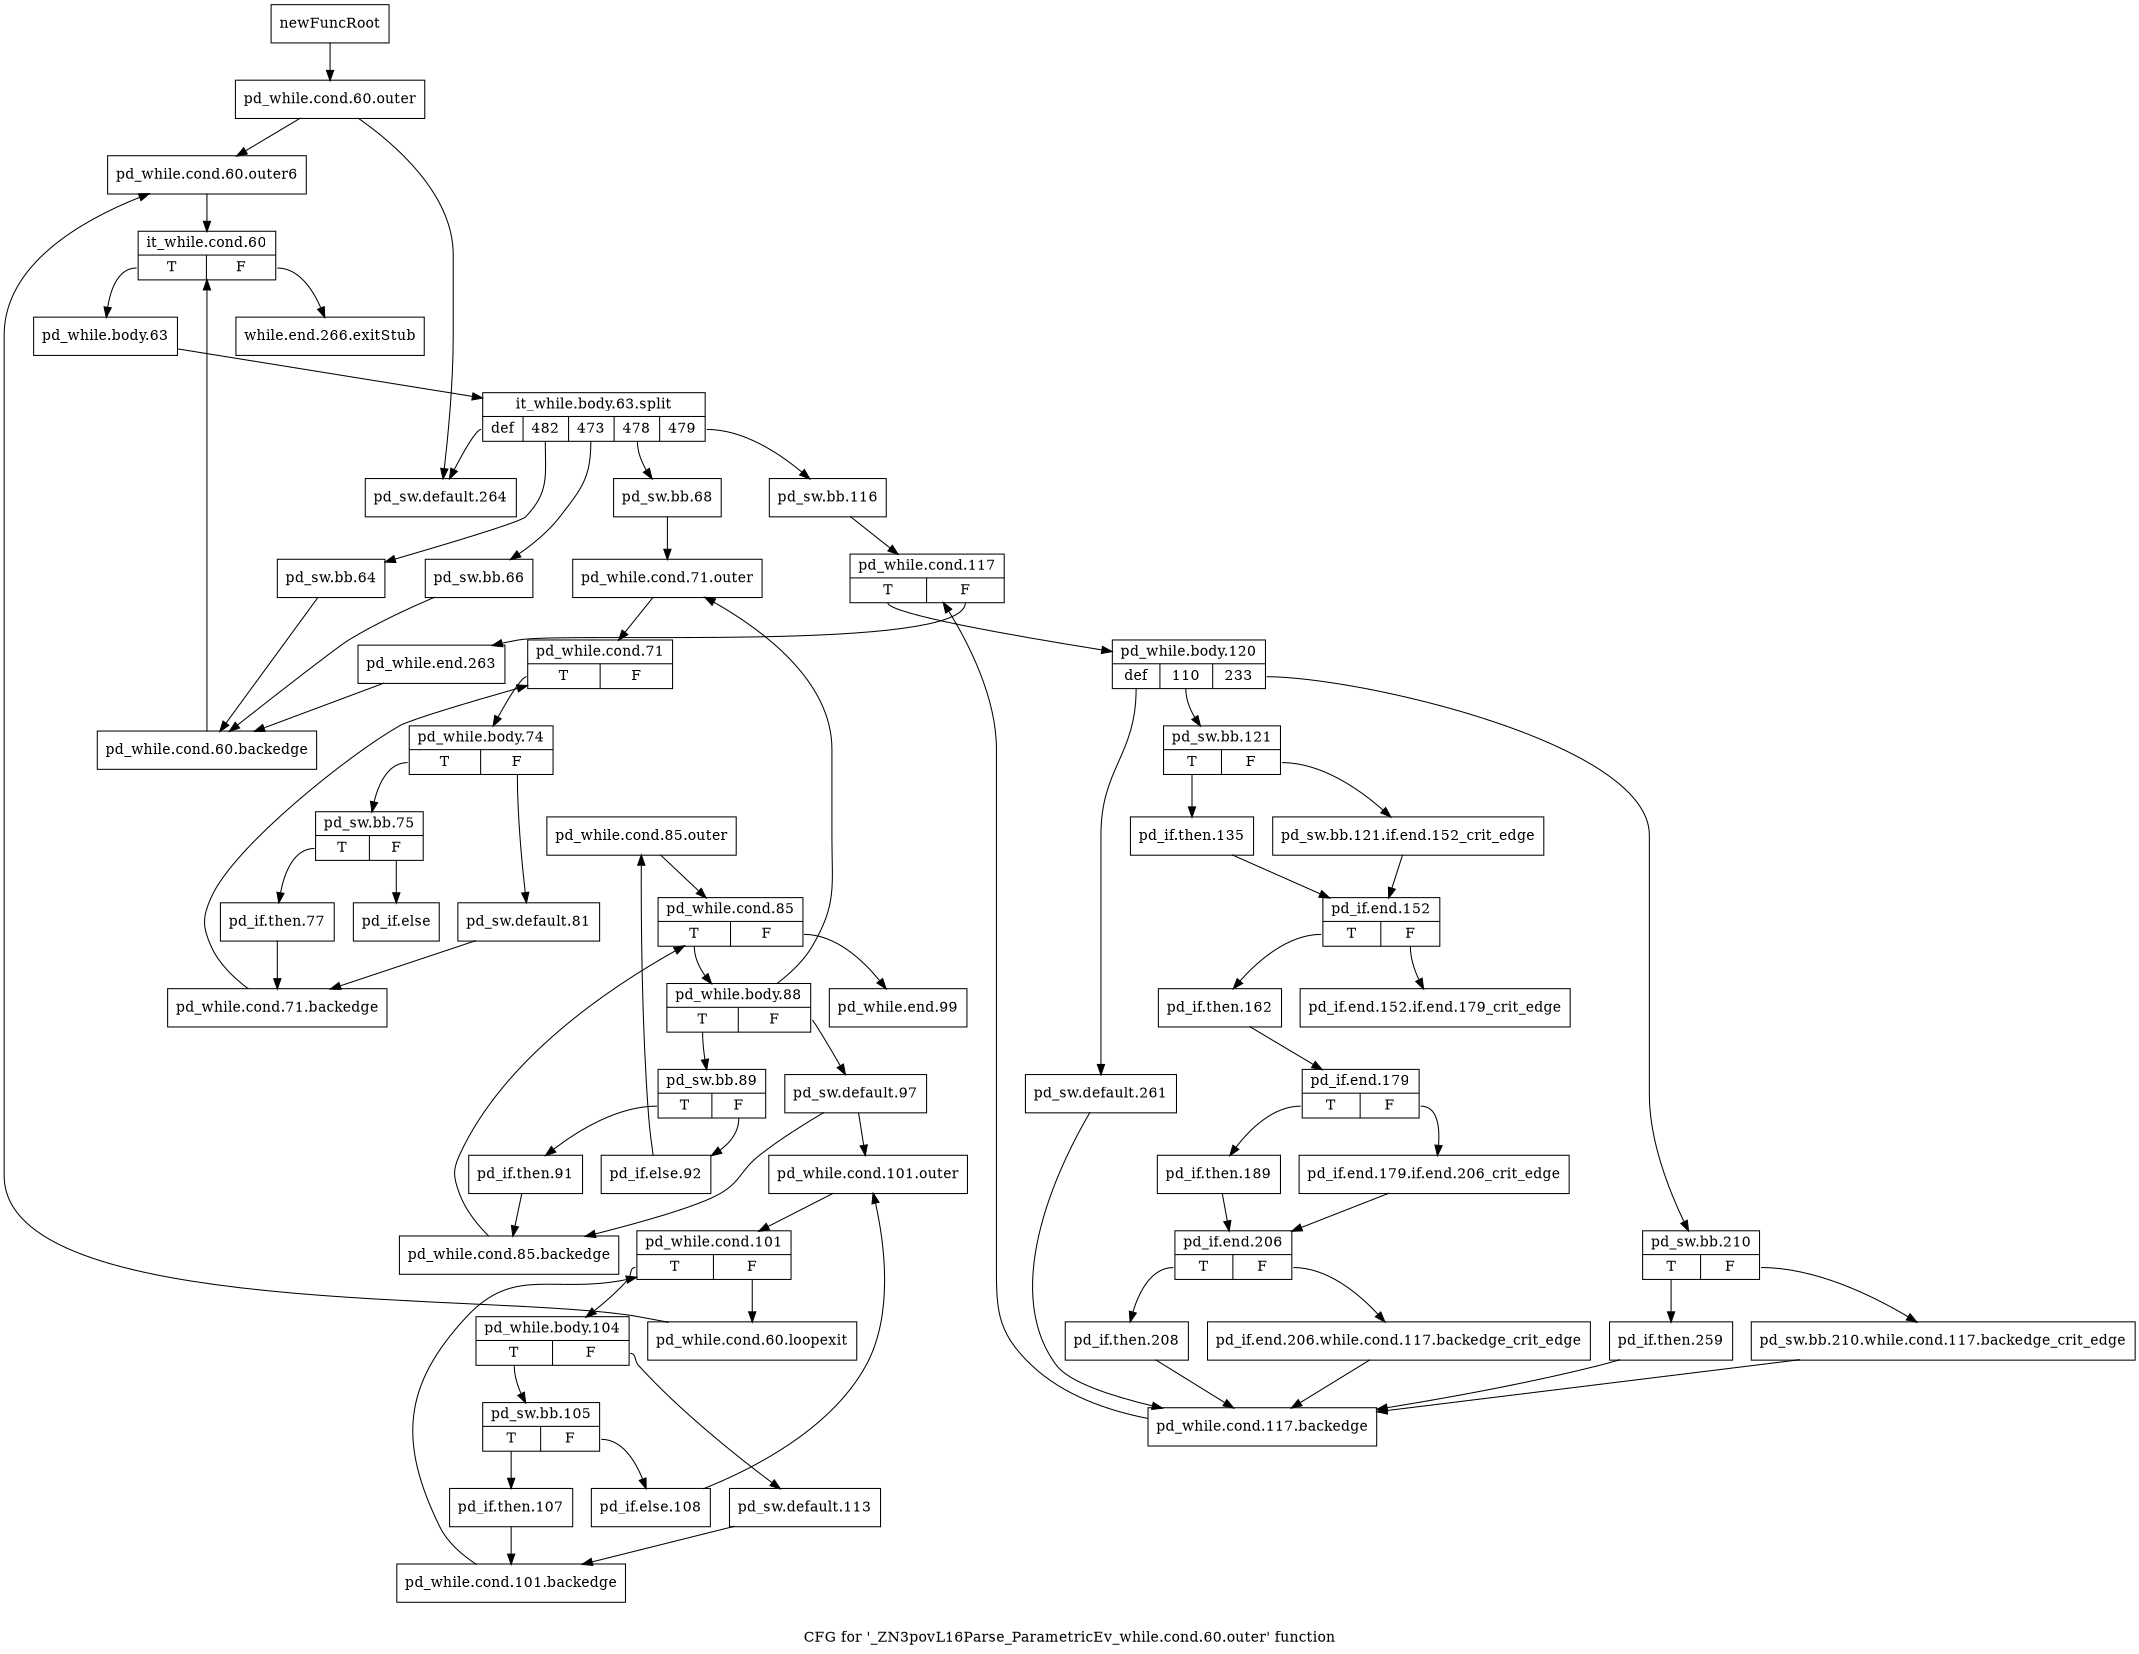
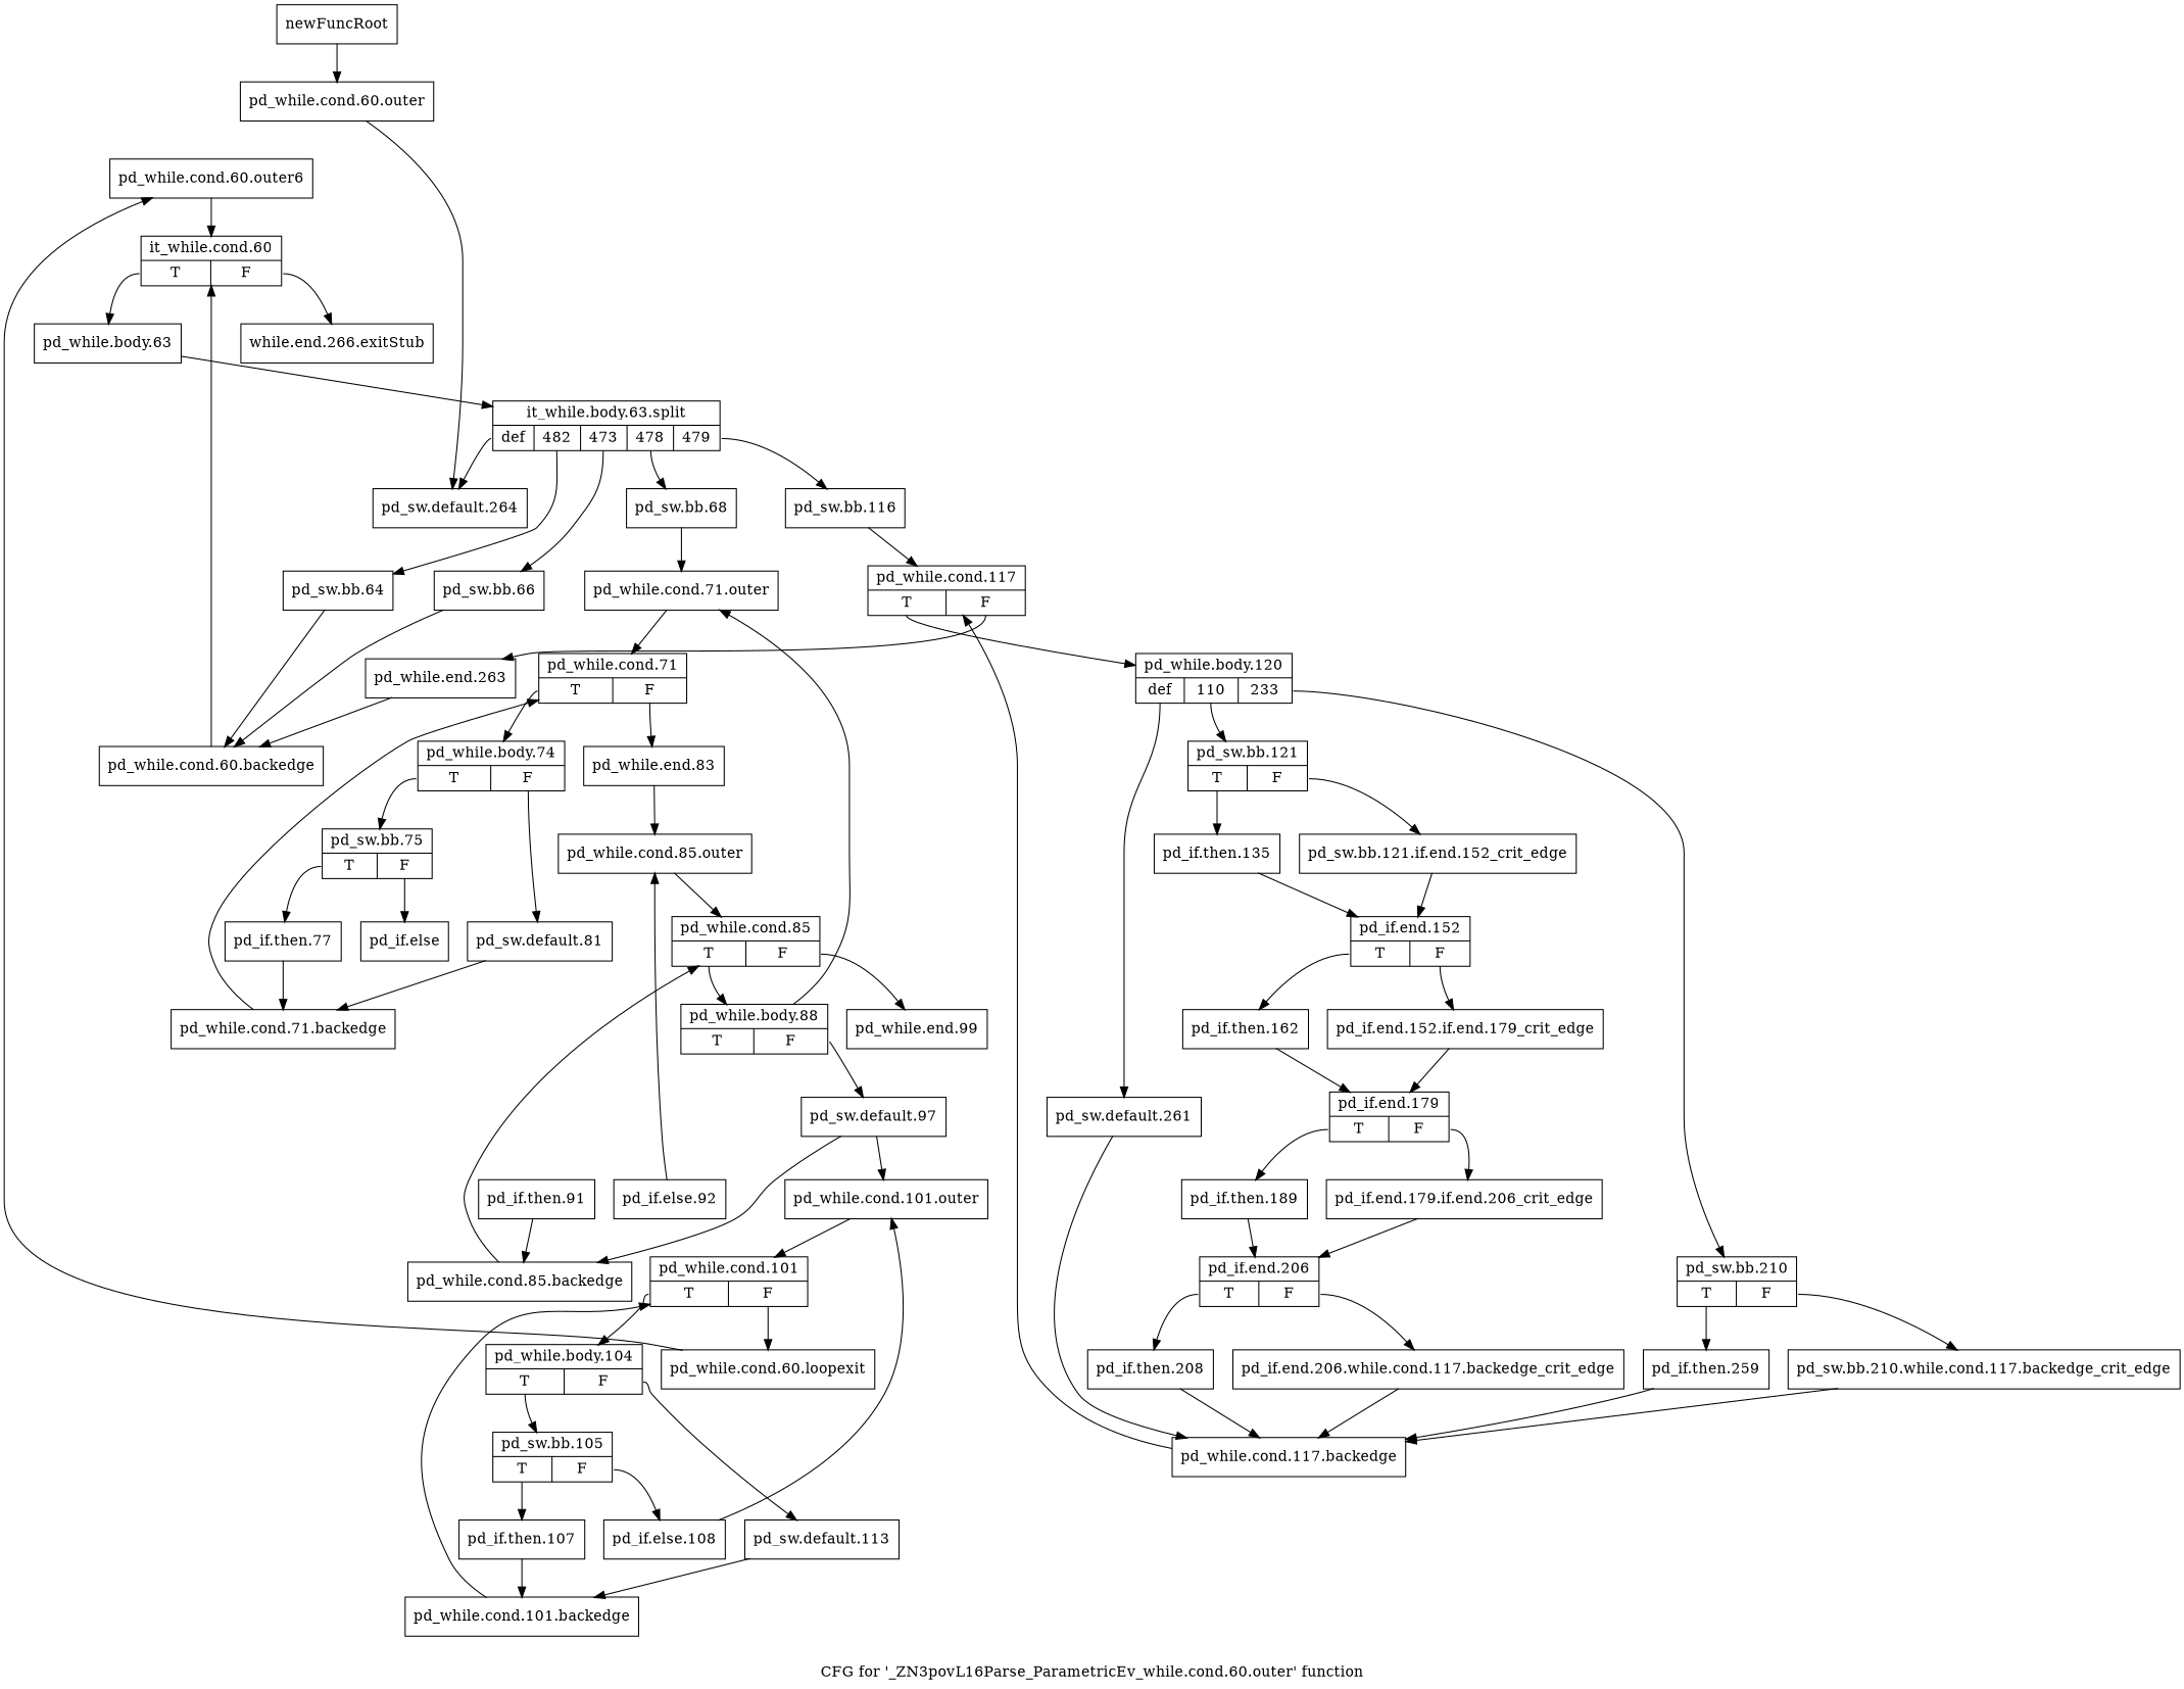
  digraph {
    label="CFG for '_ZN3povL16Parse_ParametricEv_while.cond.60.outer' function"
    node [shape=record]
    n1 [label="{newFuncRoot}"]
    n2 [label="{pd_while.cond.60.outer}"]
    n3 [label="{pd_while.cond.60.outer6}"]
    n4 [label="{pd_sw.default.264}"]
    n5 [label="{it_while.cond.60|{<s0>T|<s1>F}}"]
    n6 [label="{while.end.266.exitStub}"]
    n7 [label="{pd_while.body.63}"]
    n8 [label="{it_while.body.63.split|{<s0>def|<s1>482|<s2>473|<s3>478|<s4>479}}"]
    n9 [label="{pd_sw.bb.64}"]
    n10 [label="{pd_sw.bb.66}"]
    n11 [label="{pd_sw.bb.68}"]
    n12 [label="{pd_sw.bb.116}"]
    n13 [label="{pd_while.cond.60.backedge}"]
    n14 [label="{pd_while.cond.71.outer}"]
    n15 [label="{pd_while.cond.117|{<s0>T|<s1>F}}"]
    n16 [label="{pd_while.cond.71|{<s0>T|<s1>F}}"]
    n17 [label="{pd_while.body.120|{<s0>def|<s1>110|<s2>233}}"]
    n18 [label="{pd_while.end.263}"]
    n19 [label="{pd_sw.default.261}"]
    n20 [label="{pd_sw.bb.121|{<s0>T|<s1>F}}"]
    n21 [label="{pd_sw.bb.210|{<s0>T|<s1>F}}"]
    n22 [label="{pd_while.cond.117.backedge}"]
    n23 [label="{pd_if.then.135}"]
    n24 [label="{pd_sw.bb.121.if.end.152_crit_edge}"]
    n25 [label="{pd_if.then.259}"]
    n26 [label="{pd_sw.bb.210.while.cond.117.backedge_crit_edge}"]
    n27 [label="{pd_if.end.152|{<s0>T|<s1>F}}"]
    n28 [label="{pd_if.then.162}"]
    n29 [label="{pd_if.end.152.if.end.179_crit_edge}"]
    n30 [label="{pd_if.end.179|{<s0>T|<s1>F}}"]
    n31 [label="{pd_if.then.189}"]
    n32 [label="{pd_if.end.179.if.end.206_crit_edge}"]
    n33 [label="{pd_if.end.206|{<s0>T|<s1>F}}"]
    n34 [label="{pd_if.then.208}"]
    n35 [label="{pd_if.end.206.while.cond.117.backedge_crit_edge}"]
    n36 [label="{pd_while.body.74|{<s0>T|<s1>F}}"]
+   n37 [label="{pd_while.end.83}"]
    n38 [label="{pd_sw.bb.75|{<s0>T|<s1>F}}"]
    n39 [label="{pd_sw.default.81}"]
    n40 [label="{pd_while.cond.85.outer}"]
    n41 [label="{pd_if.then.77}"]
    n42 [label="{pd_if.else}"]
    n43 [label="{pd_while.cond.71.backedge}"]
    n44 [label="{pd_while.cond.85|{<s0>T|<s1>F}}"]
    n45 [label="{pd_while.body.88|{<s0>T|<s1>F}}"]
    n46 [label="{pd_while.end.99}"]
-   n47 [label="{pd_sw.bb.89|{<s0>T|<s1>F}}"]
    n48 [label="{pd_sw.default.97}"]
    n49 [label="{pd_if.then.91}"]
    n50 [label="{pd_if.else.92}"]
    n51 [label="{pd_while.cond.101.outer}"]
    n52 [label="{pd_while.cond.85.backedge}"]
    n53 [label="{pd_while.cond.101|{<s0>T|<s1>F}}"]
    n54 [label="{pd_while.body.104|{<s0>T|<s1>F}}"]
    n55 [label="{pd_while.cond.60.loopexit}"]
    n56 [label="{pd_sw.bb.105|{<s0>T|<s1>F}}"]
    n57 [label="{pd_sw.default.113}"]
    n58 [label="{pd_if.then.107}"]
    n59 [label="{pd_if.else.108}"]
    n60 [label="{pd_while.cond.101.backedge}"]
    n1 -> n2
-   n2 -> n3
    n2 -> n4
    n3 -> n5
    n5 -> n6 [tailport=s1]
    n5 -> n7 [tailport=s0]
    n7 -> n8
    n8 -> n4 [tailport=s0]
    n8 -> n9 [tailport=s1]
    n8 -> n10 [tailport=s2]
    n8 -> n11 [tailport=s3]
    n8 -> n12 [tailport=s4]
    n9 -> n13
    n10 -> n13
    n11 -> n14
    n12 -> n15
    n13 -> n5
    n14 -> n16
    n15 -> n17 [tailport=s0]
    n15 -> n18 [tailport=s1]
    n16 -> n36 [tailport=s0]
+   n16 -> n37 [tailport=s1]
    n17 -> n19 [tailport=s0]
    n17 -> n20 [tailport=s1]
    n17 -> n21 [tailport=s2]
    n18 -> n13
    n19 -> n22
    n20 -> n23 [tailport=s0]
    n20 -> n24 [tailport=s1]
    n21 -> n25 [tailport=s0]
    n21 -> n26 [tailport=s1]
    n22 -> n15
    n23 -> n27
    n24 -> n27
    n25 -> n22
    n26 -> n22
    n27 -> n28 [tailport=s0]
    n27 -> n29 [tailport=s1]
    n28 -> n30
+   n29 -> n30
    n30 -> n31 [tailport=s0]
    n30 -> n32 [tailport=s1]
    n31 -> n33
    n32 -> n33
    n33 -> n34 [tailport=s0]
    n33 -> n35 [tailport=s1]
    n34 -> n22
    n35 -> n22
    n36 -> n38 [tailport=s0]
    n36 -> n39 [tailport=s1]
+   n37 -> n40
    n38 -> n41 [tailport=s0]
    n38 -> n42 [tailport=s1]
    n39 -> n43
    n40 -> n44
    n41 -> n43
    n43 -> n16
    n44 -> n45 [tailport=s0]
    n44 -> n46 [tailport=s1]
    n45 -> n14
-   n45 -> n47 [tailport=s0]
    n45 -> n48 [tailport=s1]
-   n47 -> n49 [tailport=s0]
-   n47 -> n50 [tailport=s1]
    n48 -> n51
    n48 -> n52
    n49 -> n52
    n50 -> n40
    n51 -> n53
    n52 -> n44
    n53 -> n54 [tailport=s0]
    n53 -> n55 [tailport=s1]
    n54 -> n56 [tailport=s0]
    n54 -> n57 [tailport=s1]
    n55 -> n3
    n56 -> n58 [tailport=s0]
    n56 -> n59 [tailport=s1]
    n57 -> n60
    n58 -> n60
    n59 -> n51
    n60 -> n53
  }
